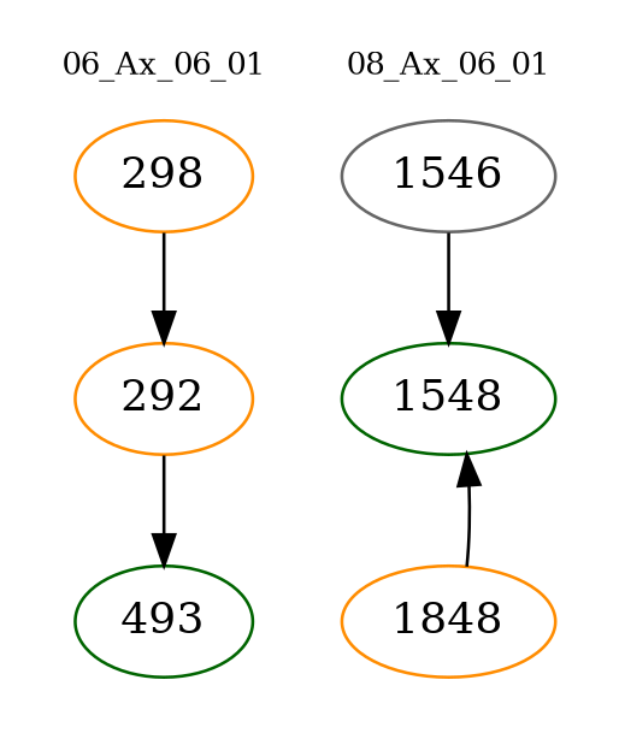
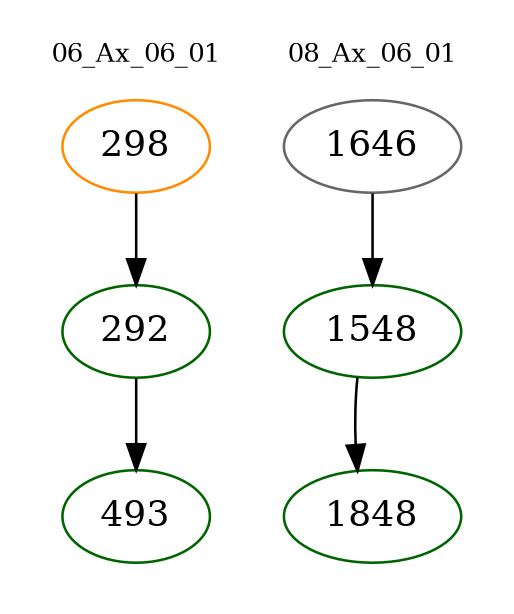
  digraph {
    node [color=darkgreen]
    edge [color=black]
    n1 [color=darkorange label=298]
-   n2 [color=darkorange label=292]
+   n2 [label=292]
    n3 [label=493]
-   n4 [color=gray40 label=1546]
+   n4 [color=gray40 label=1646]
    n5 [label=1548]
-   n6 [color=darkorange label=1848]
+   n6 [label=1848]
    subgraph cluster_1 {
      color=white
      fontsize=10
      label="06_Ax_06_01"
      n1
      n2
      n3
    }
    subgraph cluster_2 {
      color=white
      fontsize=10
      label="08_Ax_06_01"
      n4
      n5
      n6
    }
    n1 -> n2
    n2 -> n3
    n4 -> n5
-   n6 -> n5
+   n5 -> n6
  }
